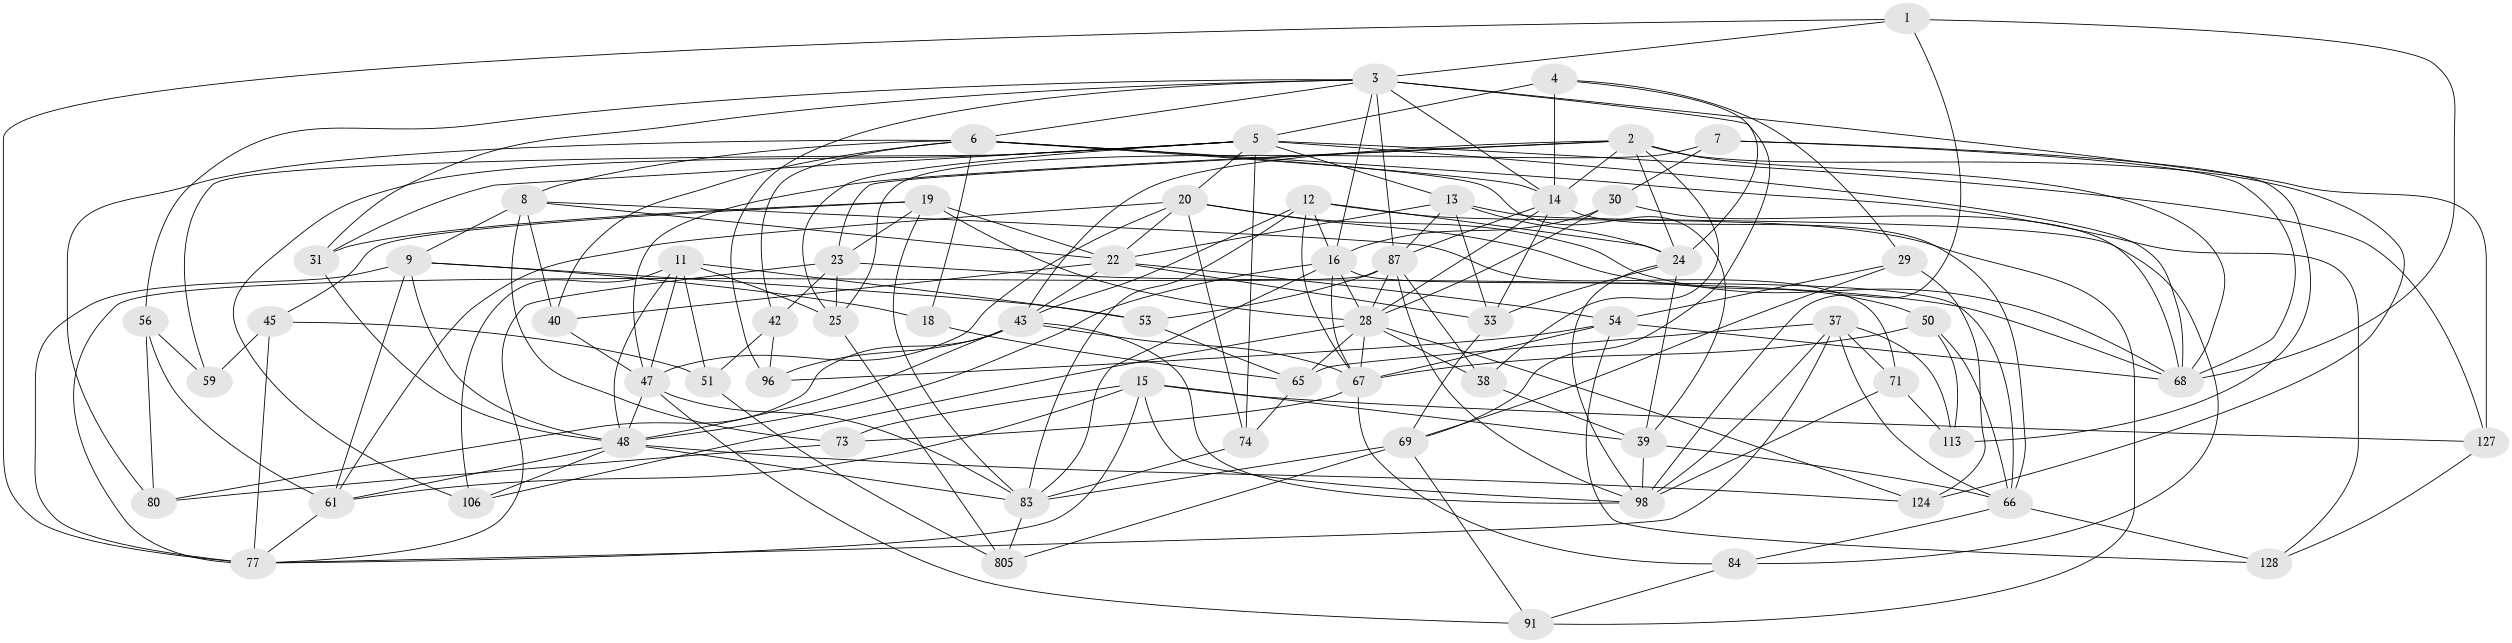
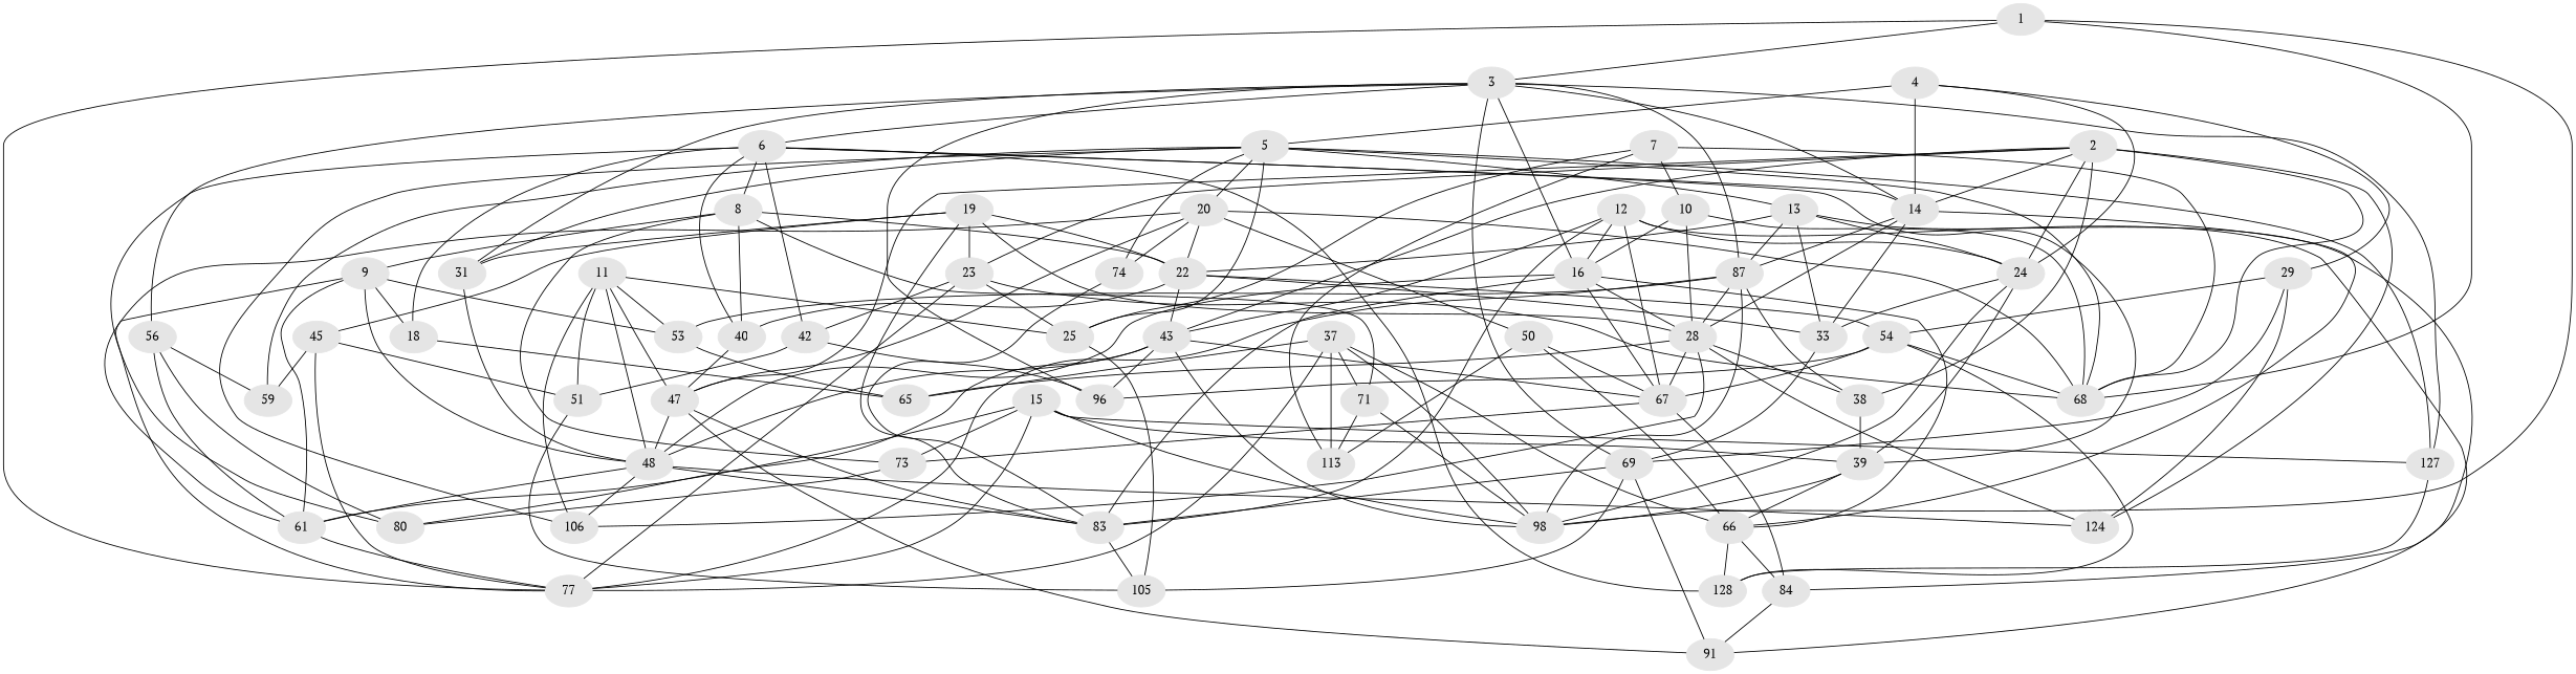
  graph {
    fontname="PT Serif"
    node [color=gray90 fontname="PT Serif" style=filled]
    edge [fontname="PT Serif"]
    3 [super="+27+88+90"]
    14 [super="+34"]
    6 [super="+44+117"]
    16 [super="+21"]
    n5 [label=87 super="+64+116"]
    31
    56
    69 [super="+119"]
    96
    127
    1
    68 [super="+121+89"]
    77 [super="+104"]
    98 [super="+103"]
    2 [super="+35+36"]
    23 [super="+76"]
    24 [super="+99+93"]
    38
    43 [super="+82+94"]
    47 [super="+62+55"]
    n21 [label=124]
    28 [super="+41+32"]
    33 [super="+100"]
    66 [super="+79+101"]
    25
    42
    39 [super="+102"]
    80
    48 [super="+126+52"]
    67 [super="+75"]
    83 [super="+86"]
    91
    8 [super="+130"]
    18
    40 [super="+70"]
    128
    53
    59
    61 [super="+118"]
-   105 [label=805]
+   105
    4 [super="+72"]
    5 [super="+108+107"]
    29 [super="+87"]
    74
    13 [super="+123"]
    20 [super="+58"]
    106
    54 [super="+97"]
    22 [super="+92+85"]
    84
    50
    9 [super="+26"]
    71
    73
    65 [super="+124"]
    51
    7 [super="+49"]
-   10 [label=30]
+   10
    113
    11 [super="+57"]
    12 [super="+30"]
    15 [super="+125"]
    19 [super="+81"]
    45
    37 [super="+122"]
    3 -- 14
    3 -- 6
    3 -- 16
    3 -- n5
    3 -- 31
    3 -- 56
    3 -- 69
    3 -- 96
    3 -- 127
    14 -- n5
    14 -- 28
    14 -- 33
    14 -- 66
    6 -- 14
    6 -- 42
    6 -- 39
    6 -- 80
    6 -- 8
    6 -- 18 [weight=2]
    6 -- 40
    6 -- 128
    16 -- 28
    16 -- 66
    16 -- 48
    16 -- 67
    16 -- 83
    n5 -- 77
    n5 -- 98
    n5 -- 38
    n5 -- 28
    n5 -- 53
    31 -- 48
    56 -- 80
    56 -- 59
    56 -- 61
    69 -- 83
    69 -- 91
    69 -- 105
    127 -- 128
    1 -- 3
    1 -- 68
    1 -- 77
    1 -- 98
    2 -- 14
    2 -- 68
    2 -- 23
    2 -- 24
    2 -- 38
    2 -- 43
    2 -- 47
    2 -- n21
    23 -- 68
    23 -- 77
    23 -- 25
    23 -- 42
    24 -- 98
    24 -- 33 [weight=2]
    24 -- 39
    38 -- 39
    43 -- 96
    43 -- 98
    43 -- 80
    43 -- 48
    43 -- 67
    47 -- 48
    47 -- 83
    47 -- 91
    28 -- 38
    28 -- n21
    28 -- 67
    28 -- 106
    28 -- 65
    33 -- 69
    66 -- 128
    66 -- 84
    25 -- 105
    42 -- 96
    42 -- 51
    39 -- 98
    39 -- 66 [weight=2]
    48 -- n21
    48 -- 83
    48 -- 61
    48 -- 106
    67 -- 84
    67 -- 73
    83 -- 105
    8 -- 40
    8 -- 22
    8 -- 9
    8 -- 71
    8 -- 73
    18 -- 65
    40 -- 47 [weight=2]
    53 -- 65
    61 -- 77
    4 -- 14
    4 -- 24
    4 -- 5 [weight=2]
    4 -- 29
    5 -- 31
    5 -- 127
    5 -- 68
    5 -- 25
    5 -- 59
    5 -- 74
    5 -- 13
    5 -- 20
    5 -- 106
    29 -- 69
    29 -- n21
    29 -- 54
    74 -- 83
    13 -- n5
    13 -- 24
    13 -- 33
    13 -- 22
    13 -- 84
    20 -- 68 [weight=2]
    20 -- 47
    20 -- 61
    20 -- 74
    20 -- 22
    20 -- 50
    54 -- 96
    54 -- 68
    54 -- 67
    54 -- 128
    22 -- 43
    22 -- 33
    22 -- 40
    22 -- 54
    84 -- 91
    50 -- 66
    50 -- 67
    50 -- 113
    9 -- 77
    9 -- 48
    9 -- 18
    9 -- 53
    9 -- 61
    71 -- 98
    71 -- 113
    73 -- 80
-   65 -- 74
    51 -- 105
    7 -- 68 [weight=2]
    7 -- 25 [weight=2]
    7 -- 10
    7 -- 113
    10 -- 16
    10 -- 68
    10 -- 28
    11 -- 47
    11 -- 25
    11 -- 48
    11 -- 53
    11 -- 106
    11 -- 51
    12 -- 16
    12 -- 24
    12 -- 43
    12 -- 67
    12 -- 83
    12 -- 91
    15 -- 127
    15 -- 77
    15 -- 98
    15 -- 39
    15 -- 61
    15 -- 73
    19 -- 31
    19 -- 23
    19 -- 28
    19 -- 83
    19 -- 22
    19 -- 45
    45 -- 77
    45 -- 59
    45 -- 51
    37 -- 77
    37 -- 98
    37 -- 66
    37 -- 71
    37 -- 65
    37 -- 113
  }
